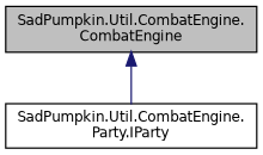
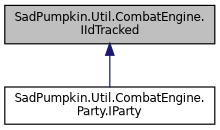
  digraph {
    node [color=black fontname=Helvetica fontsize=10 shape=record style=filled]
-   n1 [fillcolor=grey75 fontcolor=black height=0.2 label="SadPumpkin.Util.CombatEngine.\lCombatEngine" width=0.4]
+   n1 [fillcolor=grey75 fontcolor=black height=0.2 label="SadPumpkin.Util.CombatEngine.\lIIdTracked" width=0.4]
    n2 [fillcolor=white height=0.2 label="SadPumpkin.Util.CombatEngine.\lParty.IParty" width=0.4]
    n1 -> n2 [color=midnightblue dir=back fontname=Helvetica fontsize=10 labelfontname=Helvetica labelfontsize=10 style=solid]
  }
